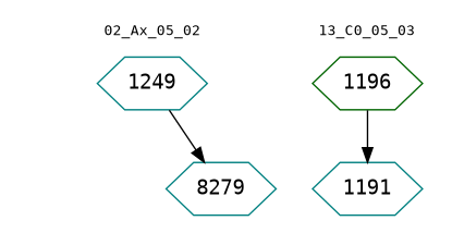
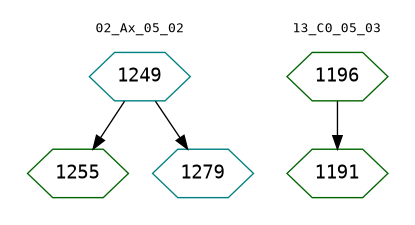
  digraph {
    fontname="DejaVu Sans Mono"
    node [color=teal fontname="DejaVu Sans Mono" shape=hexagon]
    edge [color=black fontname="DejaVu Sans Mono"]
    n1 [label=1249]
-   n3 [label=8279]
+   n2 [color=darkgreen label=1255]
+   n3 [label=1279]
    n4 [color=darkgreen label=1196]
-   n5 [label=1191]
+   n5 [color=darkgreen label=1191]
    subgraph cluster_1 {
      color=white
      fontsize=10
      label="02_Ax_05_02"
      n1
+     n2
      n3
    }
    subgraph cluster_2 {
      color=white
      fontsize=10
      label="13_C0_05_03"
      n4
      n5
    }
+   n1 -> n2
    n1 -> n3
    n4 -> n5
  }
